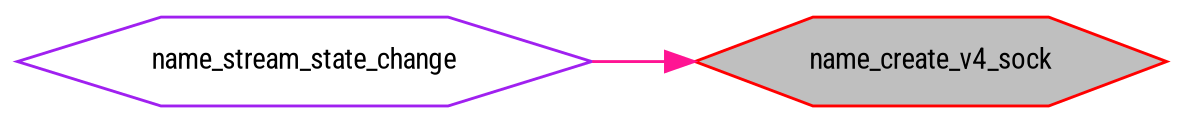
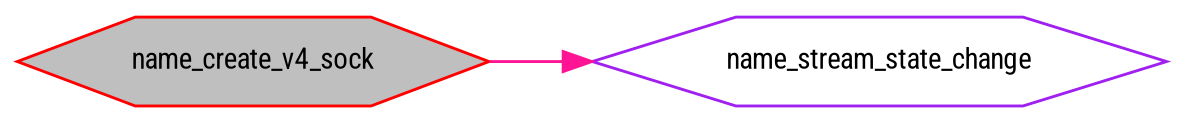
  digraph {
    rankdir=LR
    fontname="Roboto Condensed"
    node [fontname="Roboto Condensed" fontsize=10 shape=hexagon style=filled]
    n1 [color=red fillcolor=grey75 fontcolor=black height=0.2 label=name_create_v4_sock width=0.4]
    n2 [color=purple fillcolor=white height=0.2 label=name_stream_state_change width=0.4]
-   n2 -> n1 [color=deeppink fontname="Roboto Condensed" fontsize=10 labelfontname=FreeSans labelfontsize=10 style=solid]
+   n1 -> n2 [color=deeppink fontname="Roboto Condensed" fontsize=10 labelfontname=FreeSans labelfontsize=10 style=solid]
  }
